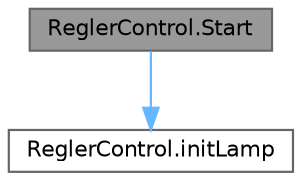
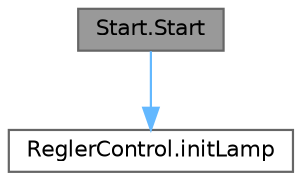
  digraph {
    rankdir=TB
    node [fontname=Helvetica fontsize=10 shape=box style=filled]
-   n1 [color=gray40 fillcolor=grey60 fontcolor=black height=0.2 label="ReglerControl.Start" width=0.4]
+   n1 [color=gray40 fillcolor=grey60 fontcolor=black height=0.2 label="Start.Start" width=0.4]
    n2 [color=grey40 fillcolor=white height=0.2 label="ReglerControl.initLamp" width=0.4]
    n1 -> n2 [color=steelblue1 fontname=Helvetica fontsize=10 labelfontname=Helvetica labelfontsize=10 style=solid]
  }
